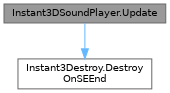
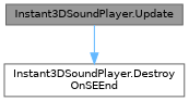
  digraph {
    rankdir=TB
    node [fontname=Helvetica fontsize=10 shape=box style=filled]
    n1 [color=gray40 fillcolor=grey60 fontcolor=black height=0.2 label="Instant3DSoundPlayer.Update" width=0.4]
-   n2 [color=grey40 fillcolor=white height=0.2 label="Instant3Destroy.Destroy\lOnSEEnd" width=0.4]
+   n2 [color=grey40 fillcolor=white height=0.2 label="Instant3DSoundPlayer.Destroy\lOnSEEnd" width=0.4]
    n1 -> n2 [color=steelblue1 fontname=Helvetica fontsize=10 labelfontname=Helvetica labelfontsize=10 style=solid]
  }
